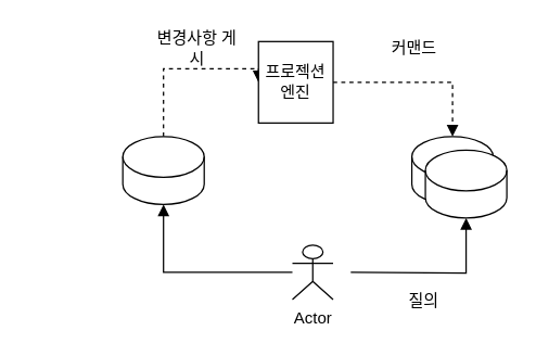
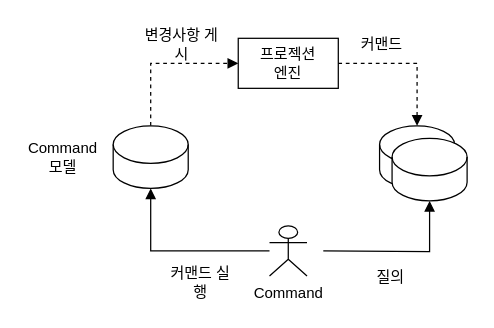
  <mxCell id="0" />
  <mxCell id="1" parent="0" />
  <mxCell id="2" style="edgeStyle=orthogonalEdgeStyle;rounded=0;orthogonalLoop=1;jettySize=auto;html=1;entryX=0;entryY=0.5;entryDx=0;entryDy=0;endArrow=block;endFill=1;dashed=1;" edge="1" parent="1" source="3" target="6"><mxGeometry relative="1" as="geometry"><Array as="points"><mxPoint x="120" y="50" /></Array></mxGeometry></mxCell>
  <mxCell id="3" value="" style="shape=cylinder3;whiteSpace=wrap;html=1;boundedLbl=1;backgroundOutline=1;size=15;" vertex="1" parent="1"><mxGeometry x="90" y="100" width="60" height="50" as="geometry" /></mxCell>
  <mxCell id="4" value="" style="shape=cylinder3;whiteSpace=wrap;html=1;boundedLbl=1;backgroundOutline=1;size=15;" vertex="1" parent="1"><mxGeometry x="303" y="100" width="60" height="50" as="geometry" /></mxCell>
  <mxCell id="5" value="" style="shape=cylinder3;whiteSpace=wrap;html=1;boundedLbl=1;backgroundOutline=1;size=15;" vertex="1" parent="1"><mxGeometry x="313" y="110" width="60" height="50" as="geometry" /></mxCell>
- <mxCell id="6" value="프로젝션&lt;div&gt;엔진&lt;/div&gt;" style="rounded=0;whiteSpace=wrap;html=1;" vertex="1" parent="1"><mxGeometry x="190" y="30" width="55" height="60" as="geometry" /></mxCell>
- <mxCell id="7" value="Actor" style="shape=umlActor;verticalLabelPosition=bottom;verticalAlign=top;html=1;outlineConnect=0;" vertex="1" parent="1"><mxGeometry x="215" y="180" width="30" height="40" as="geometry" /></mxCell>
+ <mxCell id="6" value="프로젝션&lt;div&gt;엔진&lt;/div&gt;" style="rounded=0;whiteSpace=wrap;html=1;" vertex="1" parent="1"><mxGeometry x="190" y="30" width="80" height="40" as="geometry" /></mxCell>
+ <mxCell id="7" value="Command" style="shape=umlActor;verticalLabelPosition=bottom;verticalAlign=top;html=1;outlineConnect=0;" vertex="1" parent="1"><mxGeometry x="215" y="180" width="30" height="40" as="geometry" /></mxCell>
  <mxCell id="8" style="edgeStyle=orthogonalEdgeStyle;rounded=0;orthogonalLoop=1;jettySize=auto;html=1;entryX=0.5;entryY=1;entryDx=0;entryDy=0;entryPerimeter=0;endArrow=block;endFill=1;" edge="1" parent="1" source="7" target="3"><mxGeometry relative="1" as="geometry" /></mxCell>
  <mxCell id="9" style="edgeStyle=orthogonalEdgeStyle;rounded=0;orthogonalLoop=1;jettySize=auto;html=1;entryX=0.5;entryY=1;entryDx=0;entryDy=0;entryPerimeter=0;endArrow=block;endFill=1;" edge="1" parent="1" target="5"><mxGeometry relative="1" as="geometry"><mxPoint x="258" y="200" as="sourcePoint" /></mxGeometry></mxCell>
  <mxCell id="10" style="edgeStyle=orthogonalEdgeStyle;rounded=0;orthogonalLoop=1;jettySize=auto;html=1;entryX=0.5;entryY=0;entryDx=0;entryDy=0;entryPerimeter=0;endArrow=block;endFill=1;dashed=1;exitX=1;exitY=0.5;exitDx=0;exitDy=0;" edge="1" parent="1" source="6" target="4"><mxGeometry relative="1" as="geometry"><mxPoint x="283" y="50" as="sourcePoint" /></mxGeometry></mxCell>
+ <mxCell id="11" value="Command 모델" style="text;html=1;align=center;verticalAlign=middle;whiteSpace=wrap;rounded=0;" vertex="1" parent="1"><mxGeometry y="110" width="60" height="30" as="geometry" x="20" /></mxCell>
  <mxCell id="12" value="변경사항 게시" style="text;html=1;align=center;verticalAlign=middle;whiteSpace=wrap;rounded=0;" vertex="1" parent="1"><mxGeometry x="110" y="20" width="70" height="30" as="geometry" /></mxCell>
  <mxCell id="13" value="커맨드" style="text;html=1;align=center;verticalAlign=middle;whiteSpace=wrap;rounded=0;" vertex="1" parent="1"><mxGeometry x="270" y="20" width="70" height="30" as="geometry" /></mxCell>
+ <mxCell id="14" value="커맨드 실행" style="text;html=1;align=center;verticalAlign=middle;whiteSpace=wrap;rounded=0;" vertex="1" parent="1"><mxGeometry x="130" y="210" width="60" height="30" as="geometry" /></mxCell>
  <mxCell id="15" value="질의" style="text;html=1;align=center;verticalAlign=middle;whiteSpace=wrap;rounded=0;" vertex="1" parent="1"><mxGeometry x="282" y="206" width="60" height="30" as="geometry" /></mxCell>
